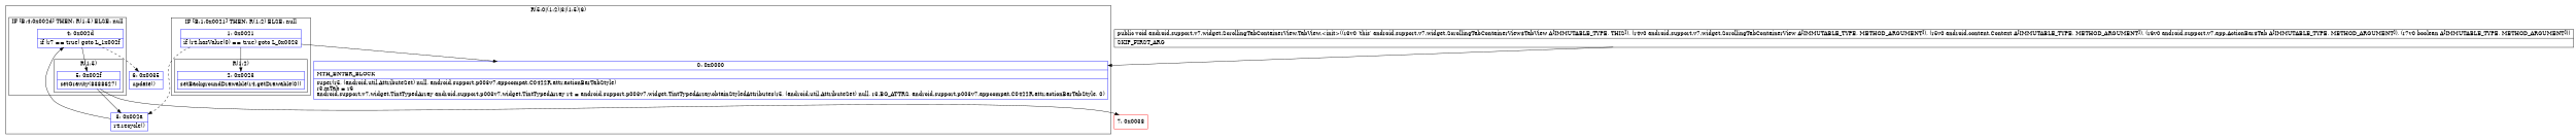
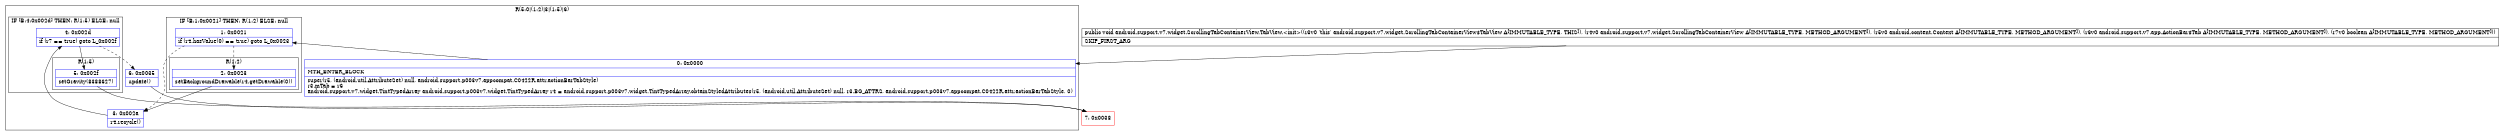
  digraph {
    node [color=blue shape=record]
    n1 [label="{2\:\ 0x0023|setBackgroundDrawable(r4.getDrawable(0))\l}"]
    n2 [label="{1\:\ 0x0021|if (r4.hasValue(0) == true) goto L_0x0023\l}"]
    n3 [label="{5\:\ 0x002f|setGravity(8388627)\l}"]
-   n4 [label="{4\:\ 0x002d|if (r7 == true) goto L_1x002f\l}"]
+   n4 [label="{4\:\ 0x002d|if (r7 == true) goto L_0x002f\l}"]
    n5 [label="{0\:\ 0x0000|MTH_ENTER_BLOCK\l|super(r5, (android.util.AttributeSet) null, android.support.p003v7.appcompat.C0422R.attr.actionBarTabStyle)\lr3.mTab = r6\landroid.support.v7.widget.TintTypedArray android.support.p003v7.widget.TintTypedArray r4 = android.support.p003v7.widget.TintTypedArray.obtainStyledAttributes(r5, (android.util.AttributeSet) null, r3.BG_ATTRS, android.support.p003v7.appcompat.C0422R.attr.actionBarTabStyle, 0)\l}"]
    n6 [label="{3\:\ 0x002a|r4.recycle()\l}"]
    n7 [label="{6\:\ 0x0035|update()\l}"]
    n8 [color=red label="{7\:\ 0x0038}"]
    n9 [label="{public void android.support.v7.widget.ScrollingTabContainerView.TabView.\<init\>((r3v0 'this' android.support.v7.widget.ScrollingTabContainerView$TabView A[IMMUTABLE_TYPE, THIS]), (r4v0 android.support.v7.widget.ScrollingTabContainerView A[IMMUTABLE_TYPE, METHOD_ARGUMENT]), (r5v0 android.content.Context A[IMMUTABLE_TYPE, METHOD_ARGUMENT]), (r6v0 android.support.v7.app.ActionBar$Tab A[IMMUTABLE_TYPE, METHOD_ARGUMENT]), (r7v0 boolean A[IMMUTABLE_TYPE, METHOD_ARGUMENT]))  | SKIP_FIRST_ARG\l}" color=""]
    subgraph cluster_1 {
      label="R(5:0|(1:2)|3|(1:5)|6)"
      n5
      n6
      n7
      subgraph cluster_2 {
        label="IF [B:1:0x0021] THEN: R(1:2) ELSE: null"
        n2
        subgraph cluster_3 {
          label="R(1:2)"
          n1
        }
      }
      subgraph cluster_4 {
        label="IF [B:4:0x002d] THEN: R(1:5) ELSE: null"
        n4
        subgraph cluster_5 {
          label="R(1:5)"
          n3
        }
      }
    }
-   n3 -> n6
-   n2 -> n1
+   n1 -> n6
+   n2 -> n1 [style=dashed]
    n2 -> n6 [style=dashed]
    n3 -> n8
    n4 -> n3
    n4 -> n7 [style=dashed]
-   n2 -> n5
+   n5 -> n2
    n6 -> n4
+   n7 -> n8
    n9 -> n5
  }
